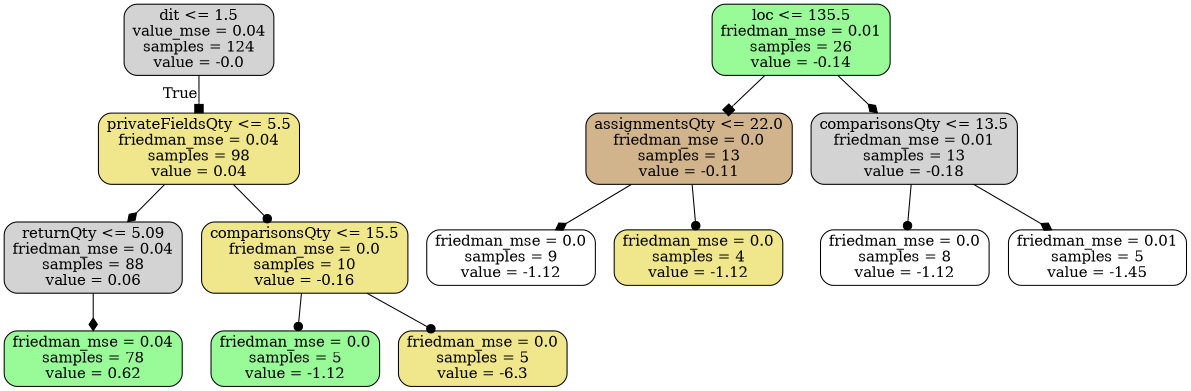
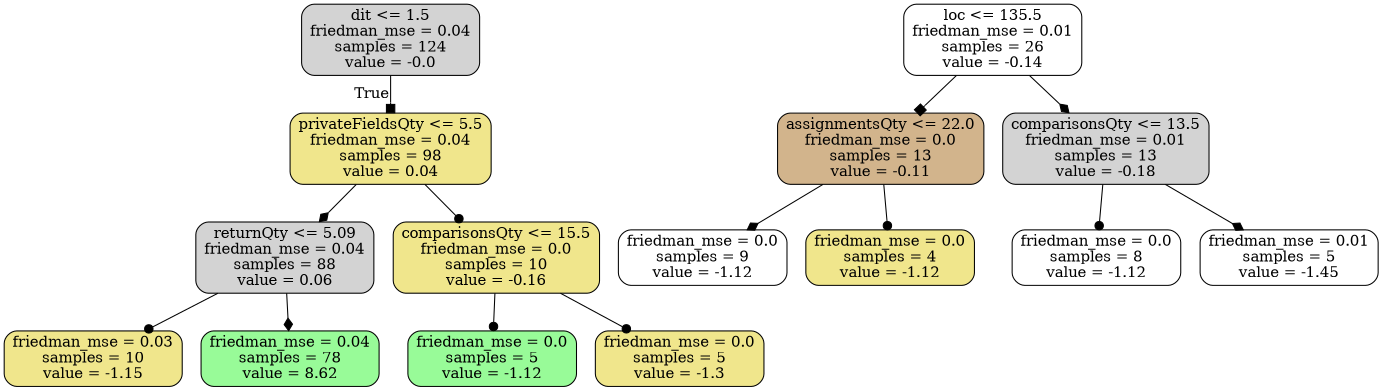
  digraph {
    fontname="DejaVu Serif"
    node [color=black fillcolor=khaki fontname="DejaVu Serif" shape=box style="filled, rounded"]
    edge [arrowhead=dot fontname="DejaVu Serif"]
-   n1 [fillcolor=lightgrey label="dit <= 1.5\nvalue_mse = 0.04\nsamples = 124\nvalue = -0.0"]
+   n1 [fillcolor=lightgrey label="dit <= 1.5\nfriedman_mse = 0.04\nsamples = 124\nvalue = -0.0"]
    n2 [label="privateFieldsQty <= 5.5\nfriedman_mse = 0.04\nsamples = 98\nvalue = 0.04"]
    n3 [fillcolor=lightgrey label="returnQty <= 5.09\nfriedman_mse = 0.04\nsamples = 88\nvalue = 0.06"]
    n4 [label="comparisonsQty <= 15.5\nfriedman_mse = 0.0\nsamples = 10\nvalue = -0.16"]
-   n5 [fillcolor=palegreen label="loc <= 135.5\nfriedman_mse = 0.01\nsamples = 26\nvalue = -0.14"]
+   n5 [fillcolor=white label="loc <= 135.5\nfriedman_mse = 0.01\nsamples = 26\nvalue = -0.14"]
    n6 [fillcolor=tan label="assignmentsQty <= 22.0\nfriedman_mse = 0.0\nsamples = 13\nvalue = -0.11"]
    n7 [fillcolor=lightgrey label="comparisonsQty <= 13.5\nfriedman_mse = 0.01\nsamples = 13\nvalue = -0.18"]
-   n9 [fillcolor=palegreen label="friedman_mse = 0.04\nsamples = 78\nvalue = 0.62"]
+   n8 [label="friedman_mse = 0.03\nsamples = 10\nvalue = -1.15"]
+   n9 [fillcolor=palegreen label="friedman_mse = 0.04\nsamples = 78\nvalue = 8.62"]
    n10 [fillcolor=palegreen label="friedman_mse = 0.0\nsamples = 5\nvalue = -1.12"]
-   n11 [label="friedman_mse = 0.0\nsamples = 5\nvalue = -6.3"]
+   n11 [label="friedman_mse = 0.0\nsamples = 5\nvalue = -1.3"]
    n12 [fillcolor=white label="friedman_mse = 0.0\nsamples = 9\nvalue = -1.12"]
    n13 [label="friedman_mse = 0.0\nsamples = 4\nvalue = -1.12"]
    n14 [fillcolor=white label="friedman_mse = 0.0\nsamples = 8\nvalue = -1.12"]
    n15 [fillcolor=white label="friedman_mse = 0.01\nsamples = 5\nvalue = -1.45"]
    n1 -> n2 [arrowhead=box headlabel=True labelangle=45 labeldistance=2.5]
    n2 -> n3 [arrowhead=diamond]
    n2 -> n4
+   n3 -> n8
    n3 -> n9 [arrowhead=diamond]
    n4 -> n10
    n4 -> n11
    n5 -> n6 [arrowhead=box]
    n5 -> n7 [arrowhead=diamond]
    n6 -> n12 [arrowhead=diamond]
    n6 -> n13
    n7 -> n14
    n7 -> n15 [arrowhead=diamond]
  }
